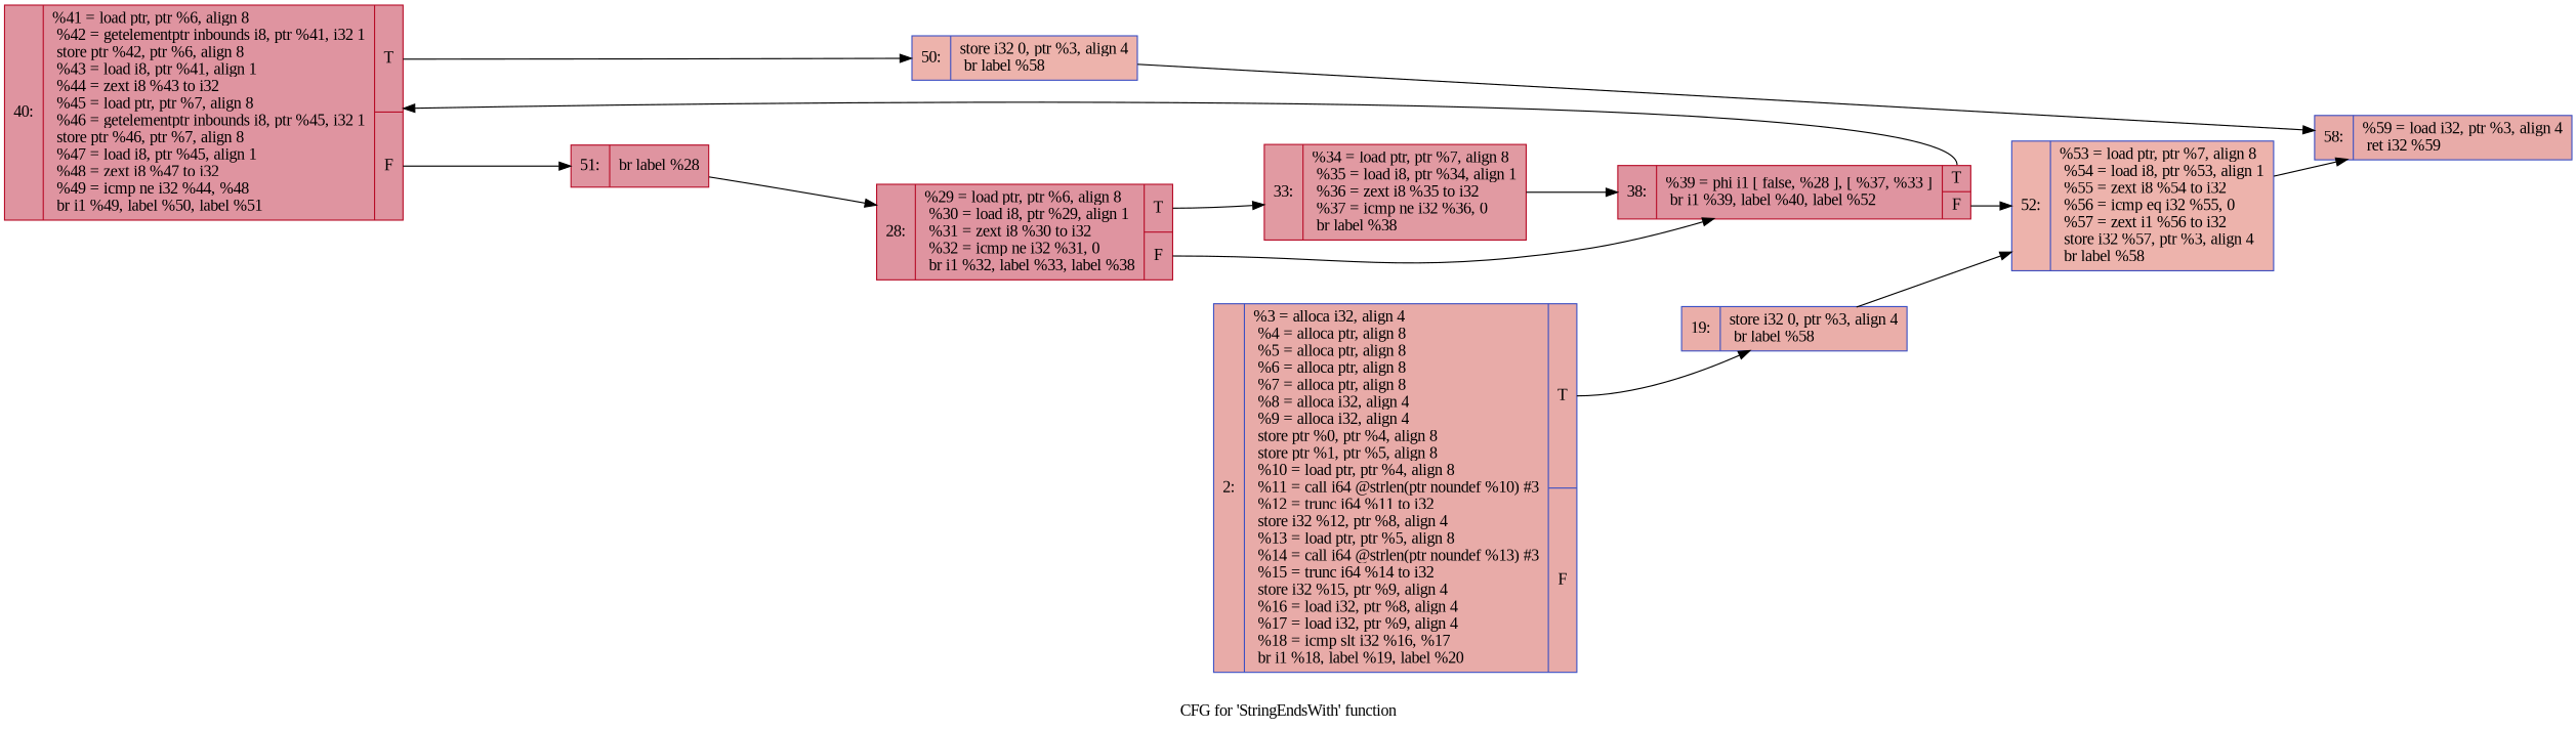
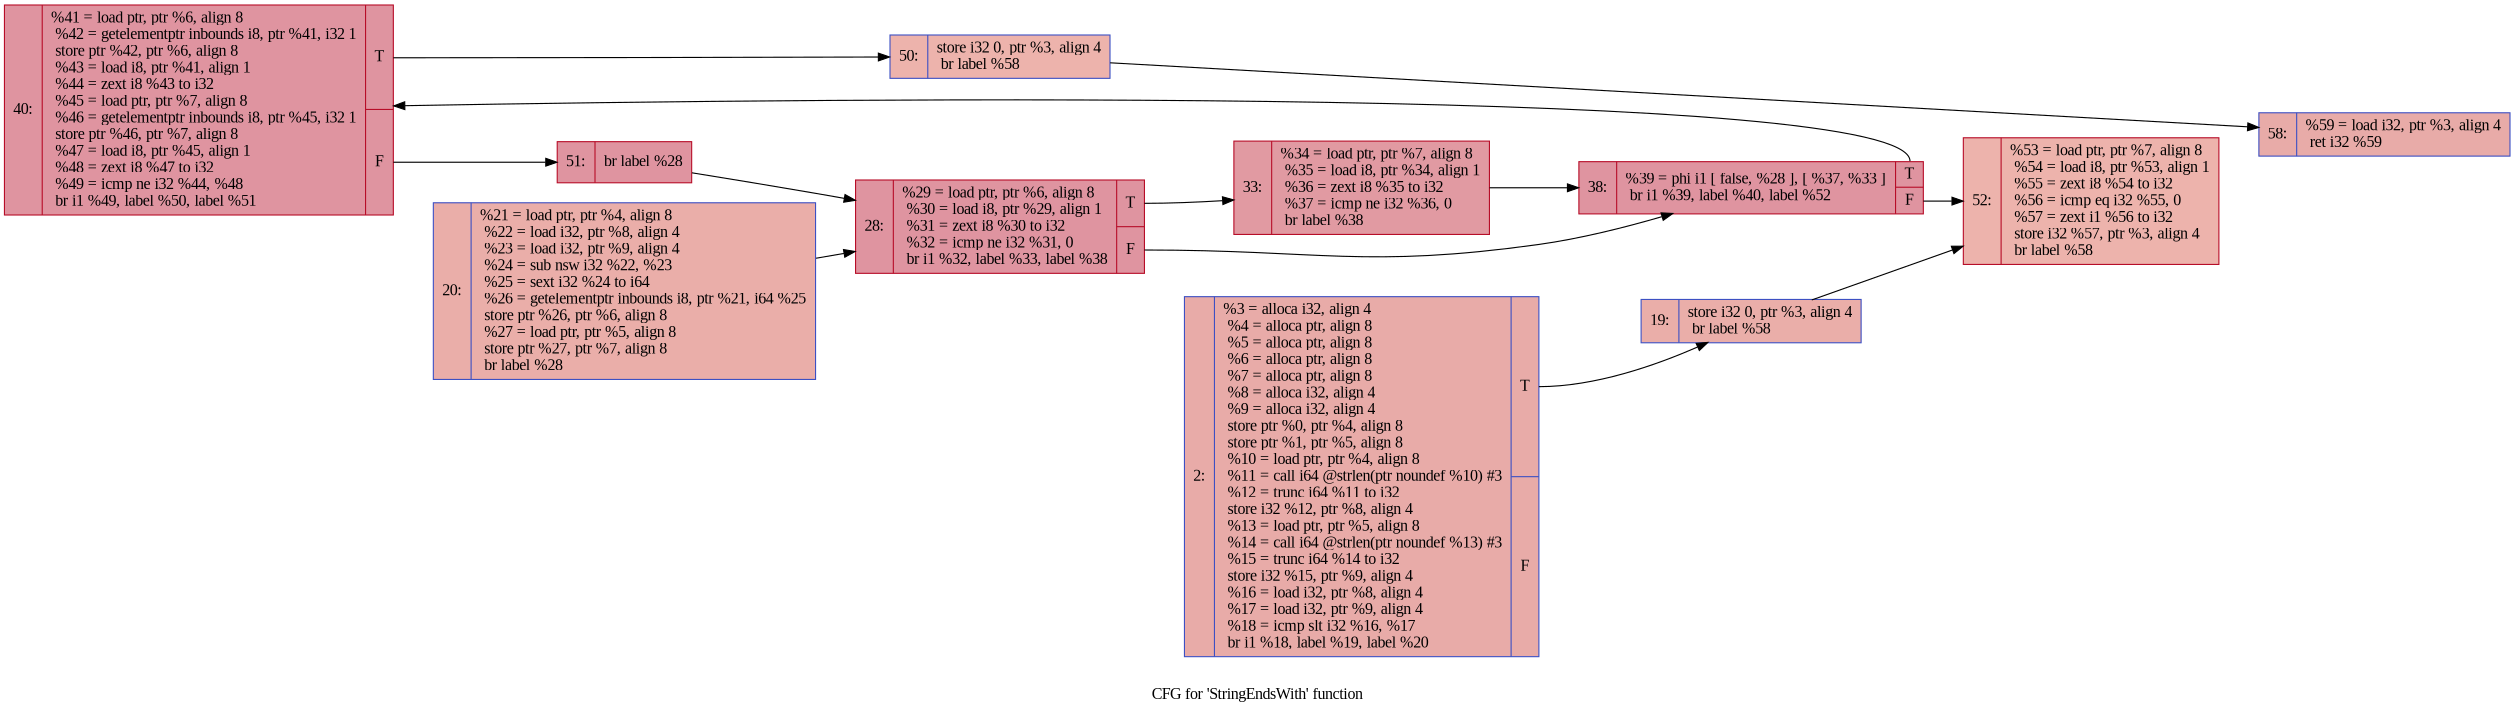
  digraph {
    fontname="Liberation Serif"
    label="CFG for 'StringEndsWith' function"
    rankdir=LR
    node [color="#3d50c3ff" fillcolor="#b70d2870" fontname="Liberation Serif" shape=record style=filled]
    edge [fontname="Liberation Serif"]
    n1 [fillcolor="#cc403a70" label="{2:\l|  %3 = alloca i32, align 4\l  %4 = alloca ptr, align 8\l  %5 = alloca ptr, align 8\l  %6 = alloca ptr, align 8\l  %7 = alloca ptr, align 8\l  %8 = alloca i32, align 4\l  %9 = alloca i32, align 4\l  store ptr %0, ptr %4, align 8\l  store ptr %1, ptr %5, align 8\l  %10 = load ptr, ptr %4, align 8\l  %11 = call i64 @strlen(ptr noundef %10) #3\l  %12 = trunc i64 %11 to i32\l  store i32 %12, ptr %8, align 4\l  %13 = load ptr, ptr %5, align 8\l  %14 = call i64 @strlen(ptr noundef %13) #3\l  %15 = trunc i64 %14 to i32\l  store i32 %15, ptr %9, align 4\l  %16 = load i32, ptr %8, align 4\l  %17 = load i32, ptr %9, align 4\l  %18 = icmp slt i32 %16, %17\l  br i1 %18, label %19, label %20\l|{<s0>T|<s1>F}}"]
    n2 [fillcolor="#d0473d70" label="{19:\l|  store i32 0, ptr %3, align 4\l  br label %58\l}"]
-   n3 [fillcolor="#d6524470" label="{52:\l|  %53 = load ptr, ptr %7, align 8\l  %54 = load i8, ptr %53, align 1\l  %55 = zext i8 %54 to i32\l  %56 = icmp eq i32 %55, 0\l  %57 = zext i1 %56 to i32\l  store i32 %57, ptr %3, align 4\l  br label %58\l}"]
+   n3 [color="#b70d28ff" fillcolor="#d6524470" label="{52:\l|  %53 = load ptr, ptr %7, align 8\l  %54 = load i8, ptr %53, align 1\l  %55 = zext i8 %54 to i32\l  %56 = icmp eq i32 %55, 0\l  %57 = zext i1 %56 to i32\l  store i32 %57, ptr %3, align 4\l  br label %58\l}"]
+   n4 [fillcolor="#d0473d70" label="{20:\l|  %21 = load ptr, ptr %4, align 8\l  %22 = load i32, ptr %8, align 4\l  %23 = load i32, ptr %9, align 4\l  %24 = sub nsw i32 %22, %23\l  %25 = sext i32 %24 to i64\l  %26 = getelementptr inbounds i8, ptr %21, i64 %25\l  store ptr %26, ptr %6, align 8\l  %27 = load ptr, ptr %5, align 8\l  store ptr %27, ptr %7, align 8\l  br label %28\l}"]
    n5 [color="#b70d28ff" label="{28:\l|  %29 = load ptr, ptr %6, align 8\l  %30 = load i8, ptr %29, align 1\l  %31 = zext i8 %30 to i32\l  %32 = icmp ne i32 %31, 0\l  br i1 %32, label %33, label %38\l|{<s0>T|<s1>F}}"]
    n6 [fillcolor="#cc403a70" label="{58:\l|  %59 = load i32, ptr %3, align 4\l  ret i32 %59\l}"]
    n7 [color="#b70d28ff" fillcolor="#bb1b2c70" label="{33:\l|  %34 = load ptr, ptr %7, align 8\l  %35 = load i8, ptr %34, align 1\l  %36 = zext i8 %35 to i32\l  %37 = icmp ne i32 %36, 0\l  br label %38\l}"]
    n8 [color="#b70d28ff" label="{38:\l|  %39 = phi i1 [ false, %28 ], [ %37, %33 ]\l  br i1 %39, label %40, label %52\l|{<s0>T|<s1>F}}"]
    n9 [color="#b70d28ff" label="{40:\l|  %41 = load ptr, ptr %6, align 8\l  %42 = getelementptr inbounds i8, ptr %41, i32 1\l  store ptr %42, ptr %6, align 8\l  %43 = load i8, ptr %41, align 1\l  %44 = zext i8 %43 to i32\l  %45 = load ptr, ptr %7, align 8\l  %46 = getelementptr inbounds i8, ptr %45, i32 1\l  store ptr %46, ptr %7, align 8\l  %47 = load i8, ptr %45, align 1\l  %48 = zext i8 %47 to i32\l  %49 = icmp ne i32 %44, %48\l  br i1 %49, label %50, label %51\l|{<s0>T|<s1>F}}"]
    n10 [fillcolor="#d6524470" label="{50:\l|  store i32 0, ptr %3, align 4\l  br label %58\l}"]
    n11 [color="#b70d28ff" label="{51:\l|  br label %28\l}"]
    n1 -> n2 [tailport=s0]
    n2 -> n3
-   n3 -> n6
+   n4 -> n5
    n5 -> n7 [tailport=s0]
    n5 -> n8 [tailport=s1]
    n7 -> n8
    n8 -> n3 [tailport=s1]
    n8 -> n9 [tailport=s0]
    n9 -> n10 [tailport=s0]
    n9 -> n11 [tailport=s1]
    n10 -> n6
    n11 -> n5
  }
